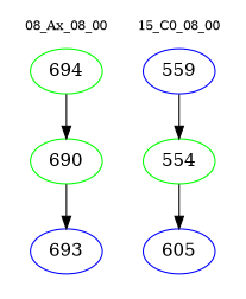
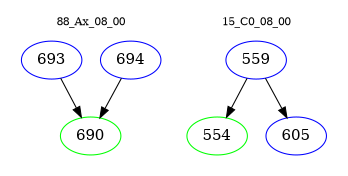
  digraph {
    node [color=blue]
    edge [color=black]
-   n1 [color=green label=694]
+   n1 [label=694]
    n2 [color=green label=690]
    n3 [label=693]
    n4 [label=559]
    n5 [color=green label=554]
    n6 [label=605]
    subgraph cluster_1 {
      color=white
      fontsize=10
-     label="08_Ax_08_00"
+     label="88_Ax_08_00"
      n1
      n2
      n3
    }
    subgraph cluster_2 {
      color=white
      fontsize=10
      label="15_C0_08_00"
      n4
      n5
      n6
    }
    n1 -> n2
-   n2 -> n3
+   n3 -> n2
    n4 -> n5
-   n5 -> n6
+   n4 -> n6
  }
